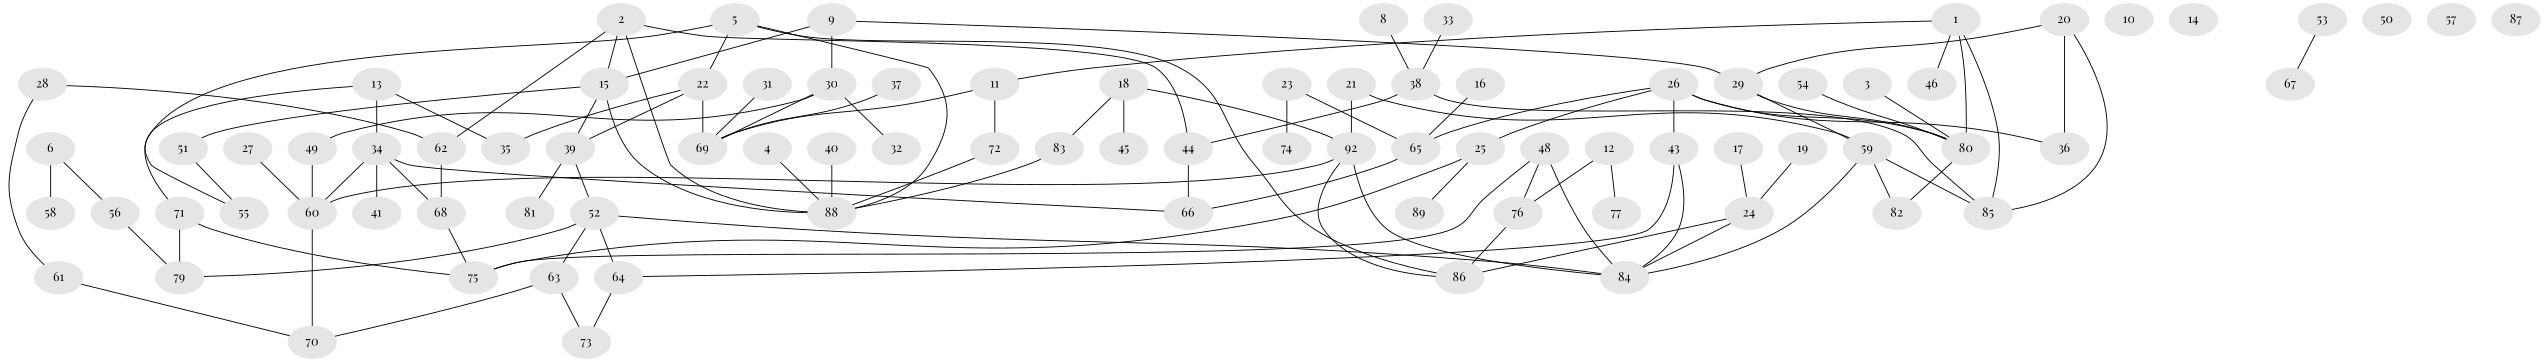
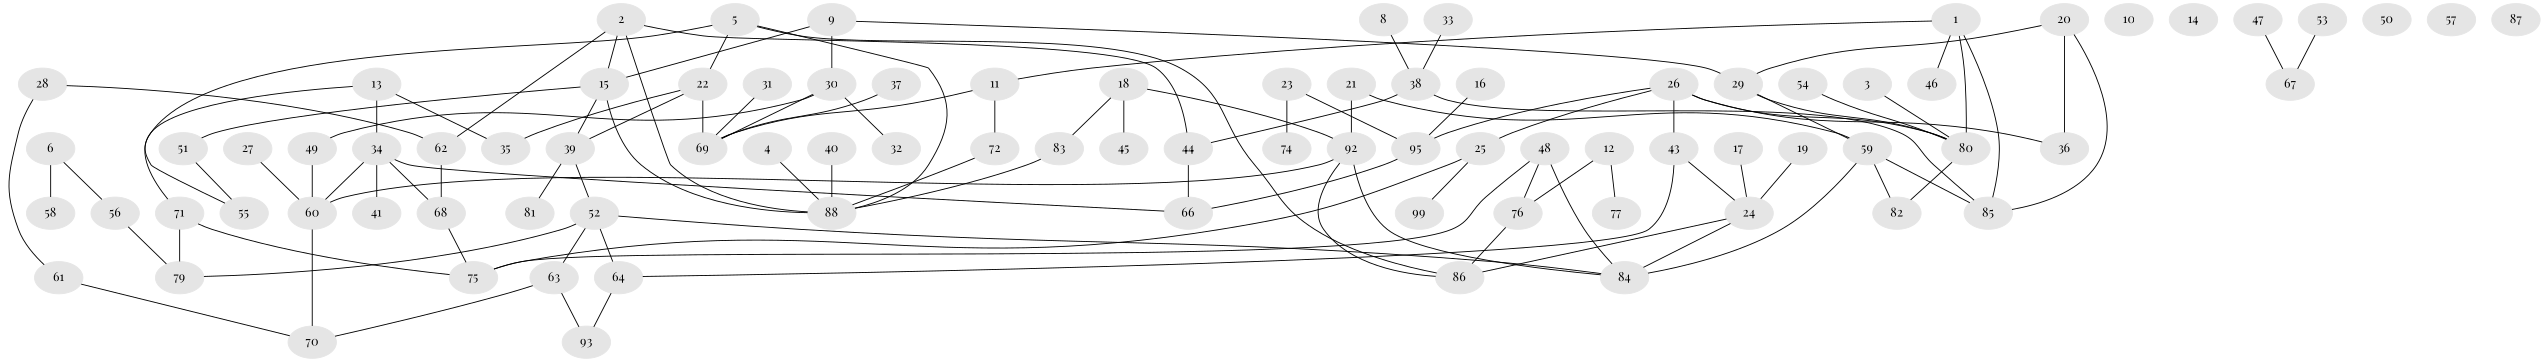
  graph {
    fontname="Playfair Display"
    node [color=gray90 fontname="Playfair Display" style=filled]
    edge [fontname="Playfair Display"]
    1
    11
    46
    80
    85
    69
    72
    82
    2
    15
    44
    62
    88
    39
    51
    66
    68
    3
    4
    5
    22
    55
    86
    35
    6
    56
    58
    79
    29
    59
    61
    70
    8
    38
    9
    30
    32
    49
    10
    12
    76
    77
    13
    34
    71
    41
    60
    75
    14
    52
    81
    16
-   65
+   65 [label=95]
    17
    24
    84
    n57 [label=92]
    18
    45
    83
    19
    20
    36
    21
    23
    74
    25
-   89
+   89 [label=99]
    26
    43
    64
    27
    28
    31
    33
    37
    63
    40
-   73
+   73 [label=93]
+   47
    67
    48
    50
    53
    54
    57
    87
    1 -- 11
    1 -- 46
    1 -- 80
    1 -- 85
    11 -- 69
    11 -- 72
    80 -- 82
    72 -- 88
    2 -- 15
    2 -- 44
    2 -- 62
    2 -- 88
    15 -- 88
    15 -- 39
    15 -- 51
    44 -- 66
    62 -- 68
    39 -- 52
    39 -- 81
    51 -- 55
    68 -- 75
    3 -- 80
    4 -- 88
    5 -- 88
    5 -- 22
    5 -- 55
    5 -- 86
    22 -- 69
    22 -- 39
    22 -- 35
    6 -- 56
    6 -- 58
    56 -- 79
    29 -- 80
    29 -- 59
    59 -- 85
    59 -- 82
    59 -- 84
    61 -- 70
    8 -- 38
    38 -- 85
    38 -- 44
    9 -- 15
    9 -- 29
    9 -- 30
    30 -- 69
    30 -- 32
    30 -- 49
    49 -- 60
    12 -- 76
    12 -- 77
    76 -- 86
    13 -- 35
    13 -- 34
    13 -- 71
    34 -- 66
    34 -- 68
    34 -- 41
    34 -- 60
    71 -- 79
    71 -- 75
    60 -- 70
    52 -- 79
    52 -- 84
    52 -- 64
    52 -- 63
    16 -- 65
    65 -- 66
    17 -- 24
    24 -- 86
    24 -- 84
    n57 -- 86
    n57 -- 60
    n57 -- 84
    18 -- n57
    18 -- 45
    18 -- 83
    83 -- 88
    19 -- 24
    20 -- 85
    20 -- 29
    20 -- 36
    21 -- 59
    21 -- n57
    23 -- 65
    23 -- 74
    25 -- 75
    25 -- 89
    26 -- 80
    26 -- 65
    26 -- 36
    26 -- 25
    26 -- 43
-   43 -- 84
+   43 -- 24
    43 -- 64
    64 -- 73
    27 -- 60
    28 -- 62
    28 -- 61
    31 -- 69
    33 -- 38
    37 -- 69
    63 -- 70
    63 -- 73
    40 -- 88
+   47 -- 67
    48 -- 76
    48 -- 75
    48 -- 84
    53 -- 67
    54 -- 80
  }
